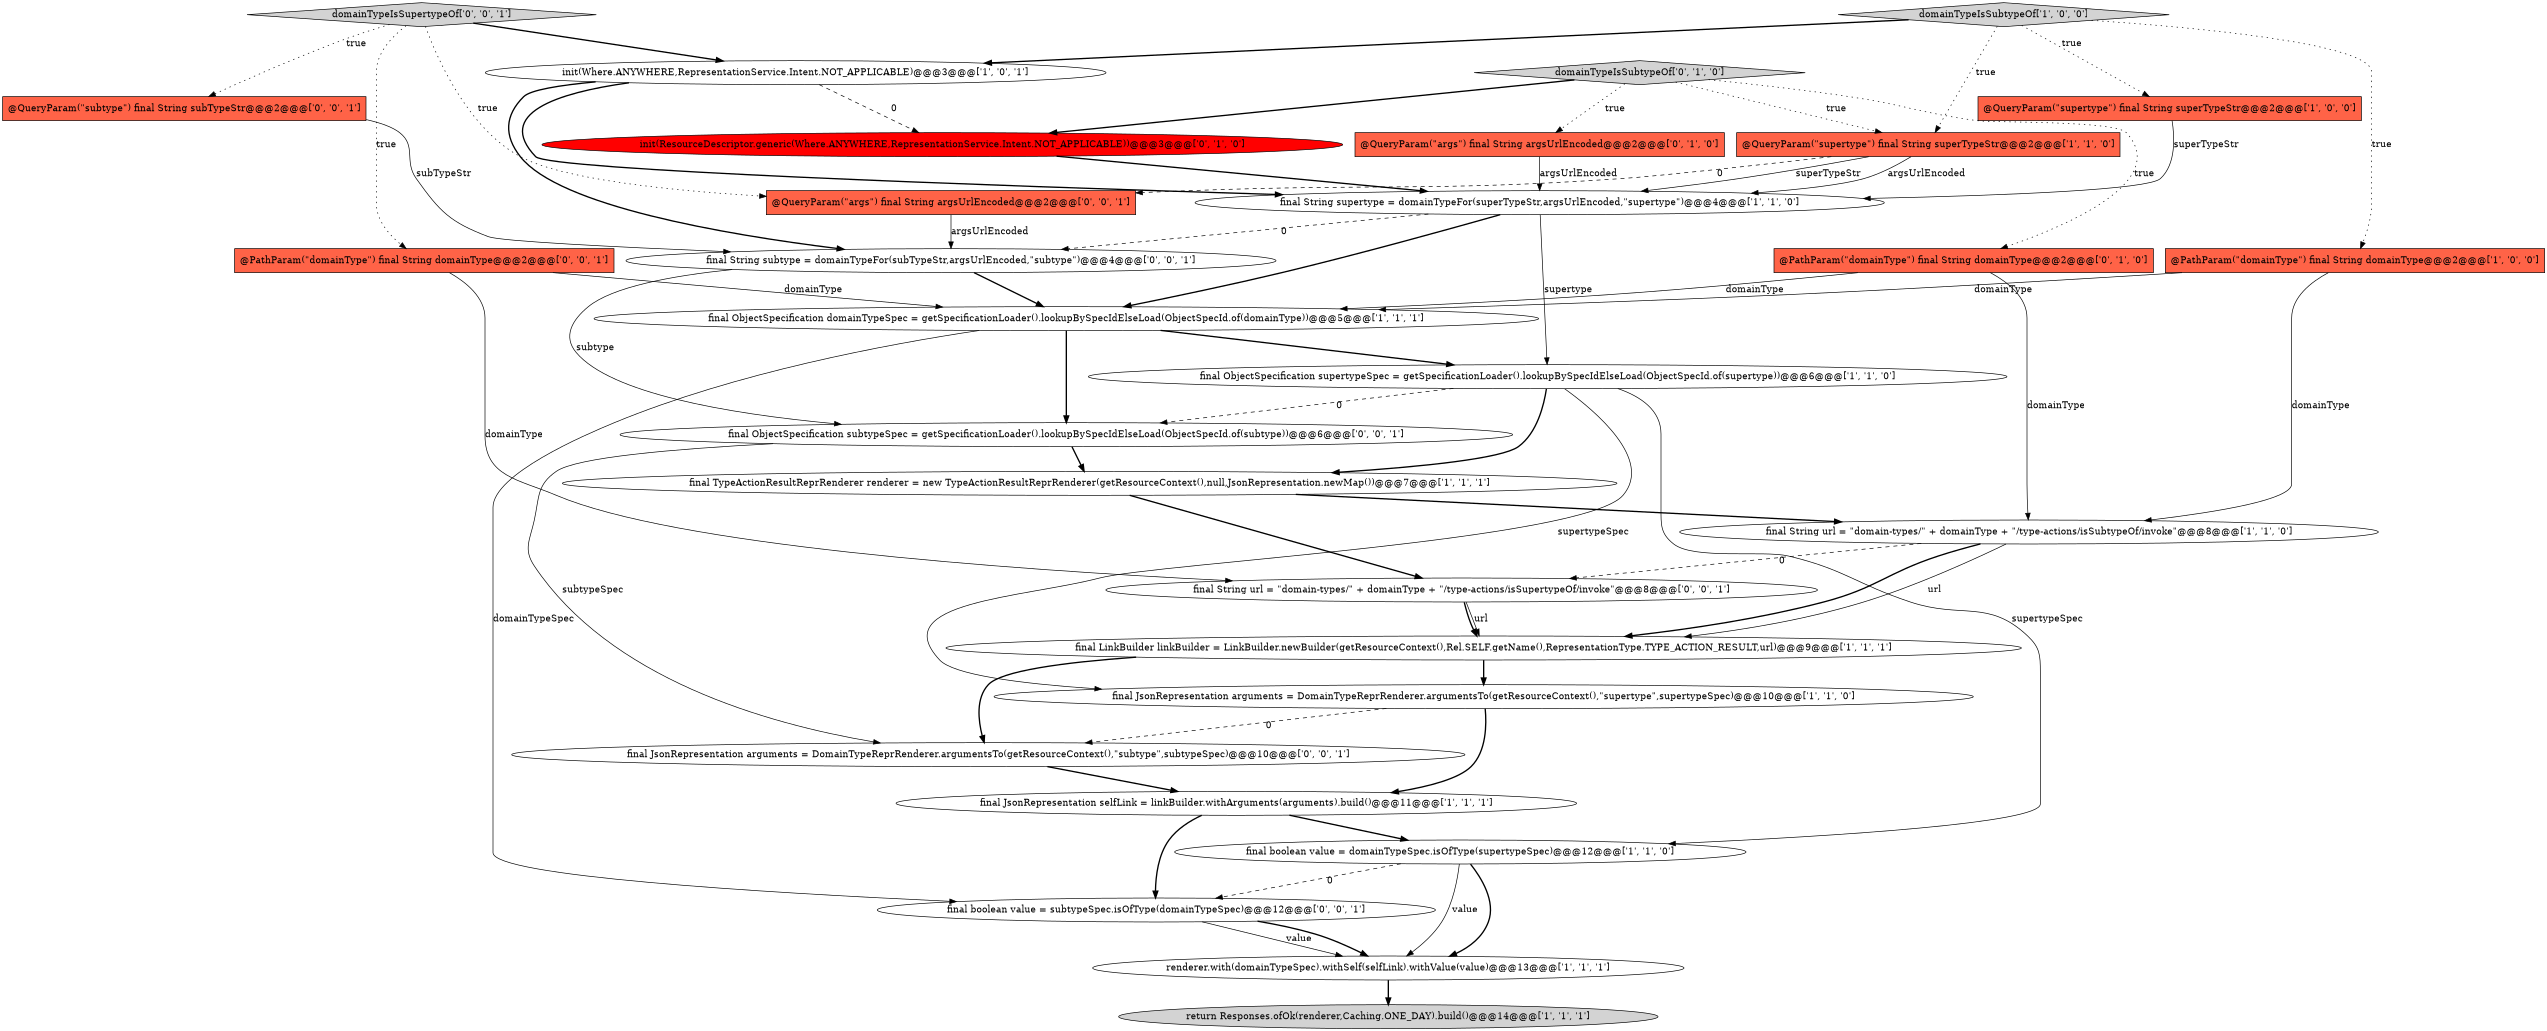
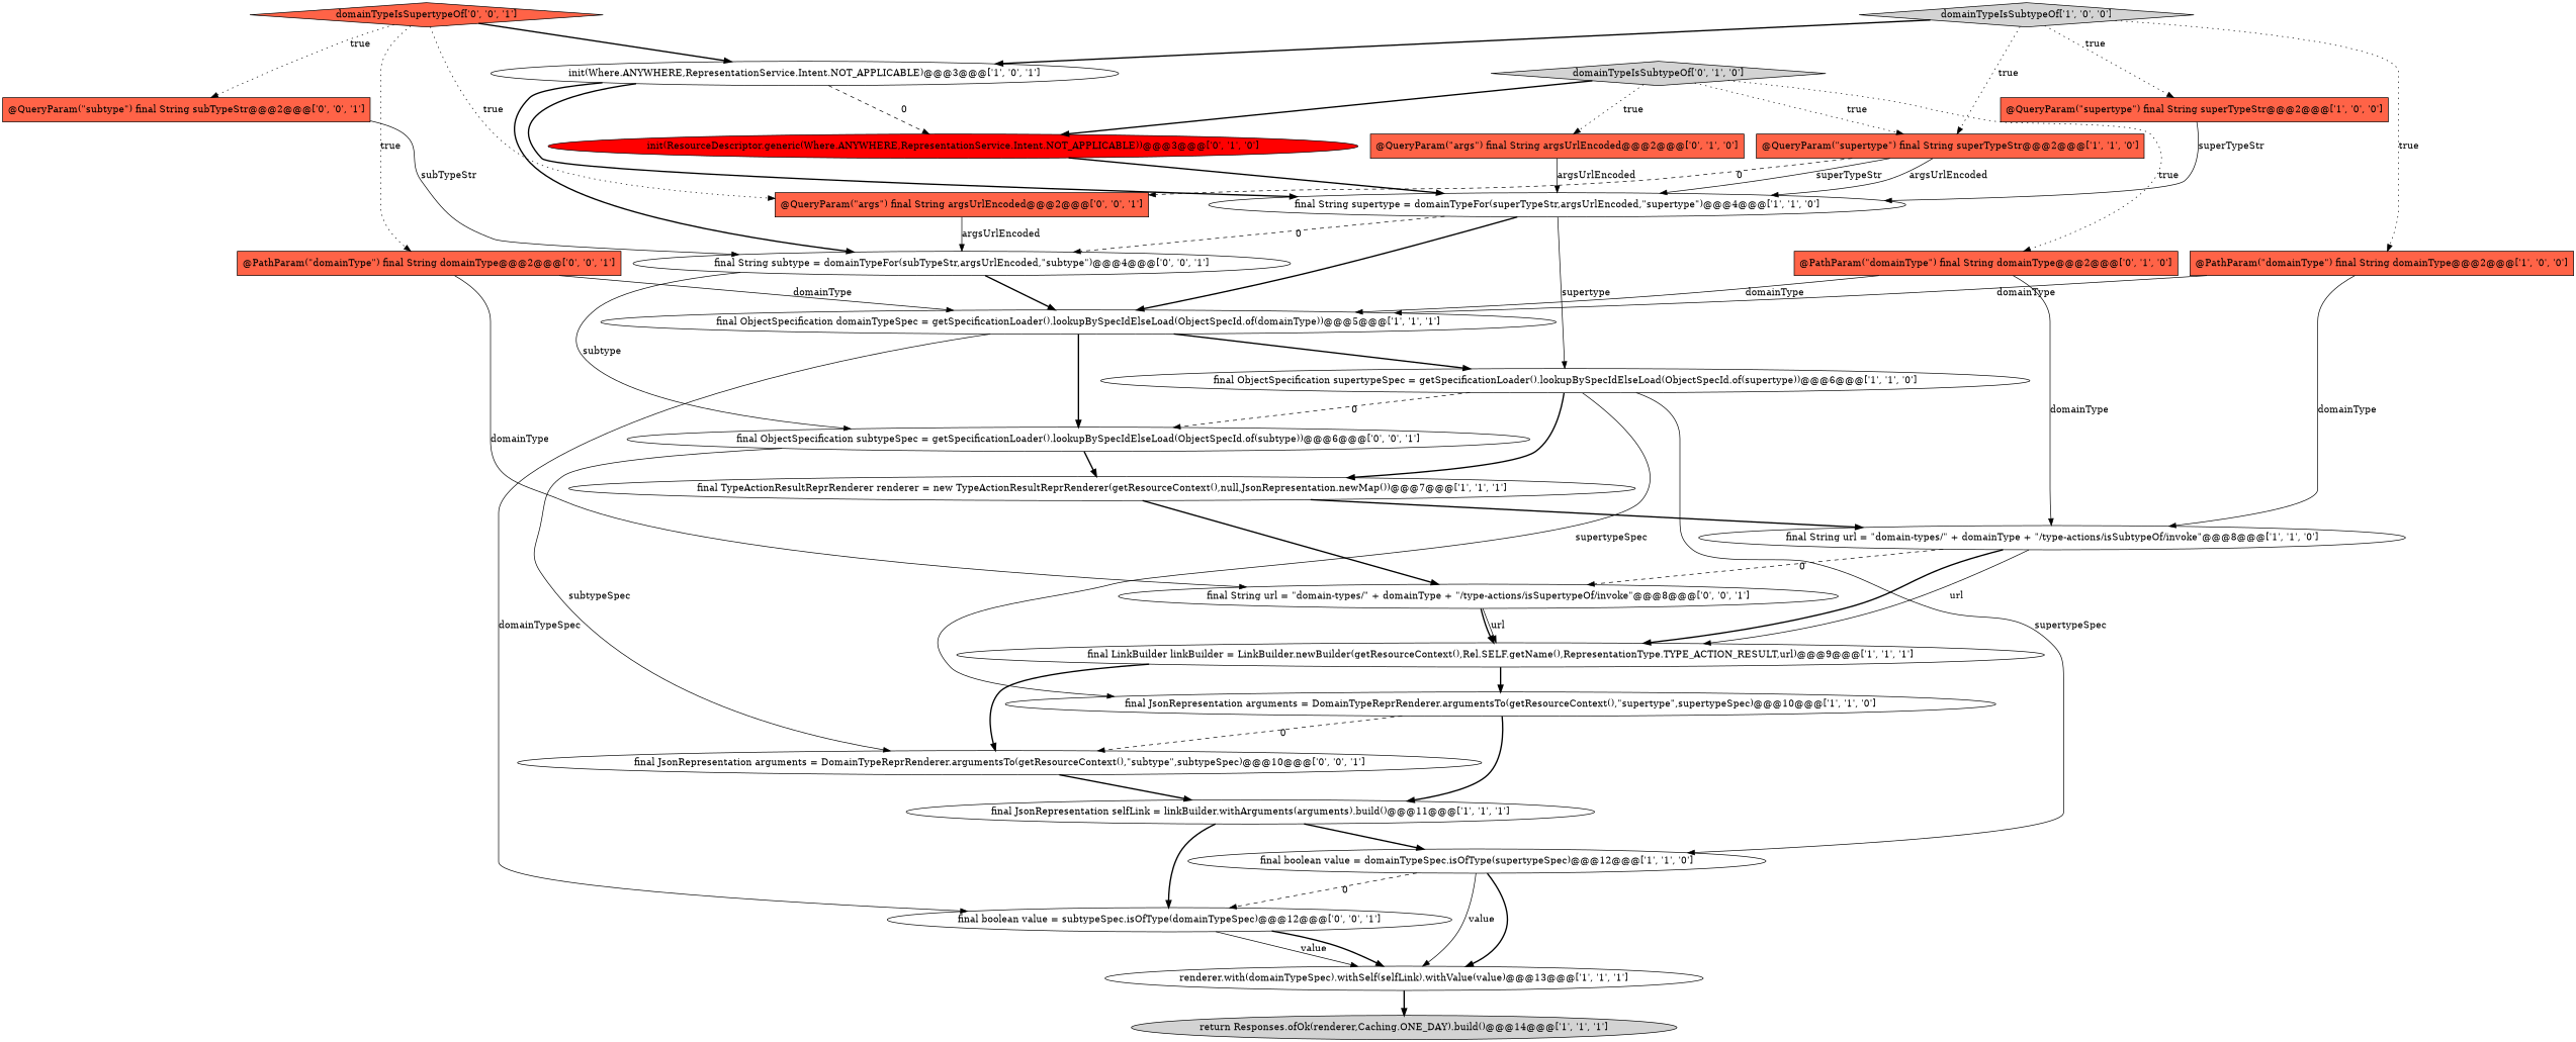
  digraph {
    node [fillcolor=white shape=ellipse style=filled]
    edge [style=bold]
    n1 [label="final ObjectSpecification supertypeSpec = getSpecificationLoader().lookupBySpecIdElseLoad(ObjectSpecId.of(supertype))@@@6@@@['1', '1', '0']"]
    n2 [label="final JsonRepresentation arguments = DomainTypeReprRenderer.argumentsTo(getResourceContext(),\"supertype\",supertypeSpec)@@@10@@@['1', '1', '0']"]
    n3 [label="final boolean value = domainTypeSpec.isOfType(supertypeSpec)@@@12@@@['1', '1', '0']"]
    n4 [label="final ObjectSpecification subtypeSpec = getSpecificationLoader().lookupBySpecIdElseLoad(ObjectSpecId.of(subtype))@@@6@@@['0', '0', '1']"]
    n5 [label="final TypeActionResultReprRenderer renderer = new TypeActionResultReprRenderer(getResourceContext(),null,JsonRepresentation.newMap())@@@7@@@['1', '1', '1']"]
    n6 [label="final JsonRepresentation selfLink = linkBuilder.withArguments(arguments).build()@@@11@@@['1', '1', '1']"]
    n7 [label="final JsonRepresentation arguments = DomainTypeReprRenderer.argumentsTo(getResourceContext(),\"subtype\",subtypeSpec)@@@10@@@['0', '0', '1']"]
-   n8 [fillcolor=lightgray label="domainTypeIsSupertypeOf['0', '0', '1']" shape=diamond]
+   n8 [fillcolor=tomato label="domainTypeIsSupertypeOf['0', '0', '1']" shape=diamond]
    n9 [fillcolor=tomato label="@QueryParam(\"subtype\") final String subTypeStr@@@2@@@['0', '0', '1']" shape=box]
    n10 [label="init(Where.ANYWHERE,RepresentationService.Intent.NOT_APPLICABLE)@@@3@@@['1', '0', '1']"]
    n11 [fillcolor=tomato label="@PathParam(\"domainType\") final String domainType@@@2@@@['0', '0', '1']" shape=box]
    n12 [fillcolor=tomato label="@QueryParam(\"args\") final String argsUrlEncoded@@@2@@@['0', '0', '1']" shape=box]
    n13 [label="final String subtype = domainTypeFor(subTypeStr,argsUrlEncoded,\"subtype\")@@@4@@@['0', '0', '1']"]
    n14 [fillcolor=tomato label="@PathParam(\"domainType\") final String domainType@@@2@@@['0', '1', '0']" shape=box]
    n15 [label="final String url = \"domain-types/\" + domainType + \"/type-actions/isSubtypeOf/invoke\"@@@8@@@['1', '1', '0']"]
    n16 [label="final ObjectSpecification domainTypeSpec = getSpecificationLoader().lookupBySpecIdElseLoad(ObjectSpecId.of(domainType))@@@5@@@['1', '1', '1']"]
    n17 [fillcolor=lightgray label="return Responses.ofOk(renderer,Caching.ONE_DAY).build()@@@14@@@['1', '1', '1']"]
    n18 [label="final boolean value = subtypeSpec.isOfType(domainTypeSpec)@@@12@@@['0', '0', '1']"]
    n19 [label="renderer.with(domainTypeSpec).withSelf(selfLink).withValue(value)@@@13@@@['1', '1', '1']"]
    n20 [label="final LinkBuilder linkBuilder = LinkBuilder.newBuilder(getResourceContext(),Rel.SELF.getName(),RepresentationType.TYPE_ACTION_RESULT,url)@@@9@@@['1', '1', '1']"]
    n21 [label="final String url = \"domain-types/\" + domainType + \"/type-actions/isSupertypeOf/invoke\"@@@8@@@['0', '0', '1']"]
    n22 [fillcolor=red label="init(ResourceDescriptor.generic(Where.ANYWHERE,RepresentationService.Intent.NOT_APPLICABLE))@@@3@@@['0', '1', '0']"]
    n23 [label="final String supertype = domainTypeFor(superTypeStr,argsUrlEncoded,\"supertype\")@@@4@@@['1', '1', '0']"]
    n24 [fillcolor=tomato label="@QueryParam(\"supertype\") final String superTypeStr@@@2@@@['1', '0', '0']" shape=box]
    n25 [fillcolor=lightgray label="domainTypeIsSubtypeOf['0', '1', '0']" shape=diamond]
    n26 [fillcolor=tomato label="@QueryParam(\"supertype\") final String superTypeStr@@@2@@@['1', '1', '0']" shape=box]
    n27 [fillcolor=tomato label="@QueryParam(\"args\") final String argsUrlEncoded@@@2@@@['0', '1', '0']" shape=box]
    n28 [fillcolor=lightgray label="domainTypeIsSubtypeOf['1', '0', '0']" shape=diamond]
    n29 [fillcolor=tomato label="@PathParam(\"domainType\") final String domainType@@@2@@@['1', '0', '0']" shape=box]
    n1 -> n2 [label=supertypeSpec style=solid]
    n1 -> n3 [label=supertypeSpec style=solid]
    n1 -> n4 [label=0 style=dashed]
    n1 -> n5
    n2 -> n6
    n2 -> n7 [label=0 style=dashed]
    n3 -> n18 [label=0 style=dashed]
    n3 -> n19
    n3 -> n19 [label=value style=solid]
    n4 -> n5
    n4 -> n7 [label=subtypeSpec style=solid]
    n5 -> n15
    n5 -> n21
    n6 -> n3
    n6 -> n18
    n7 -> n6
    n8 -> n9 [label=true style=dotted]
    n8 -> n10
    n8 -> n11 [label=true style=dotted]
    n8 -> n12 [label=true style=dotted]
    n9 -> n13 [label=subTypeStr style=solid]
    n10 -> n13
    n10 -> n22 [label=0 style=dashed]
    n10 -> n23
    n11 -> n16 [label=domainType style=solid]
    n11 -> n21 [label=domainType style=solid]
    n12 -> n13 [label=argsUrlEncoded style=solid]
    n13 -> n4 [label=subtype style=solid]
    n13 -> n16
    n14 -> n15 [label=domainType style=solid]
    n14 -> n16 [label=domainType style=solid]
    n15 -> n20
    n15 -> n20 [label=url style=solid]
    n15 -> n21 [label=0 style=dashed]
    n16 -> n1
    n16 -> n4
    n16 -> n18 [label=domainTypeSpec style=solid]
    n18 -> n19 [label=value style=solid]
    n18 -> n19
    n19 -> n17
    n20 -> n2
    n20 -> n7
    n21 -> n20 [label=url style=solid]
    n21 -> n20
    n22 -> n23
    n23 -> n1 [label=supertype style=solid]
    n23 -> n13 [label=0 style=dashed]
    n23 -> n16
    n24 -> n23 [label=superTypeStr style=solid]
    n25 -> n14 [label=true style=dotted]
    n25 -> n22
    n25 -> n26 [label=true style=dotted]
    n25 -> n27 [label=true style=dotted]
    n26 -> n12 [label=0 style=dashed]
    n26 -> n23 [label=superTypeStr style=solid]
    n26 -> n23 [label=argsUrlEncoded style=solid]
    n27 -> n23 [label=argsUrlEncoded style=solid]
    n28 -> n10
    n28 -> n24 [label=true style=dotted]
    n28 -> n26 [label=true style=dotted]
    n28 -> n29 [label=true style=dotted]
    n29 -> n15 [label=domainType style=solid]
    n29 -> n16 [label=domainType style=solid]
  }
